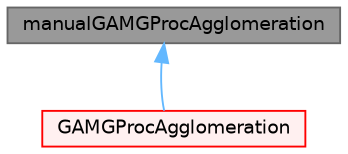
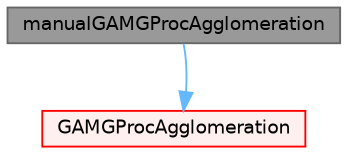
  digraph {
    fontname="DejaVu Sans"
    node [fontname="DejaVu Sans" fontsize=10 shape=box style=filled]
    n1 [color=gray40 fillcolor=grey60 fontcolor=black height=0.2 label=manualGAMGProcAgglomeration width=0.4]
    n2 [color=red fillcolor="#FFF0F0" height=0.2 label=GAMGProcAgglomeration width=0.4]
-   n1 -> n2 [color=steelblue1 dir=back fontname="DejaVu Sans" fontsize=10 labelfontname=Helvetica labelfontsize=10 style=solid]
+   n2 -> n1 [color=steelblue1 dir=back fontname="DejaVu Sans" fontsize=10 labelfontname=Helvetica labelfontsize=10 style=solid]
  }
